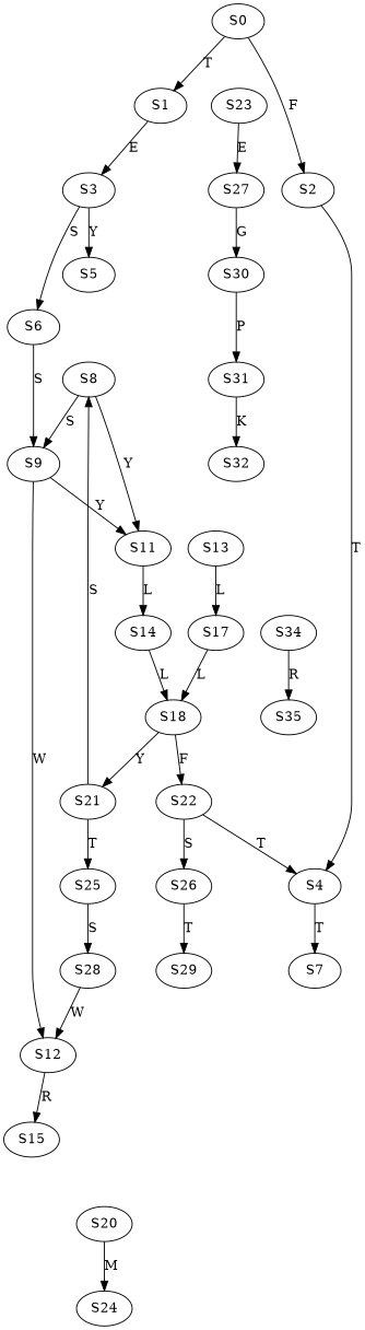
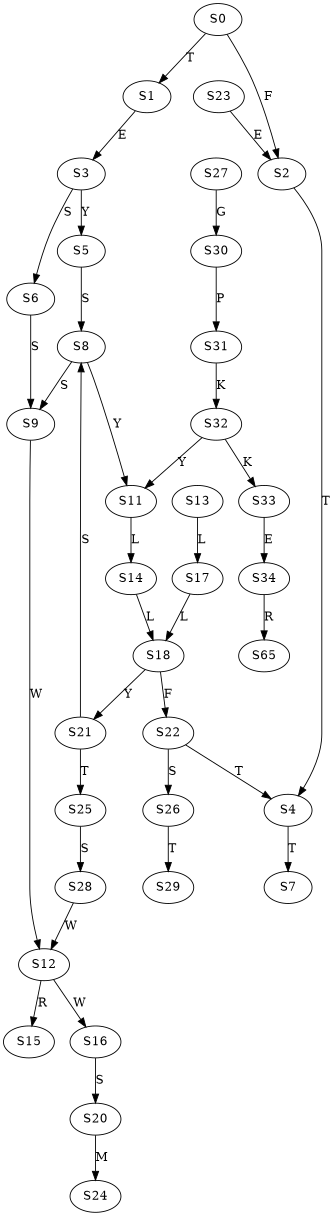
  strict digraph {
    S0
    S1
    S2
    S3
    S4
    S5
    S6
    S7
    S8
    S9
    S11
    S12
    S14
    S15
+   S16
    S13
    S17
    S18
    S20
    S21
    S22
    S24
    S25
    S26
    S23
    S27
    S28
    S29
    S30
    S31
    S32
+   S33
    S34
-   S35
+   S35 [label=S65]
    S0 -> S1 [label=T]
    S0 -> S2 [label=F]
    S1 -> S3 [label=E]
    S2 -> S4 [label=T]
    S3 -> S5 [label=Y]
    S3 -> S6 [label=S]
    S4 -> S7 [label=T]
+   S5 -> S8 [label=S]
    S6 -> S9 [label=S]
    S8 -> S9 [label=S]
    S8 -> S11 [label=Y]
-   S9 -> S11 [label=Y]
+   S32 -> S11 [label=Y]
    S9 -> S12 [label=W]
    S11 -> S14 [label=L]
    S12 -> S15 [label=R]
+   S12 -> S16 [label=W]
    S14 -> S18 [label=L]
+   S16 -> S20 [label=S]
    S13 -> S17 [label=L]
    S17 -> S18 [label=L]
    S18 -> S21 [label=Y]
    S18 -> S22 [label=F]
    S20 -> S24 [label=M]
    S21 -> S8 [label=S]
    S21 -> S25 [label=T]
    S22 -> S4 [label=T]
    S22 -> S26 [label=S]
    S25 -> S28 [label=S]
    S26 -> S29 [label=T]
-   S23 -> S27 [label=E]
+   S23 -> S2 [label=E]
    S27 -> S30 [label=G]
    S28 -> S12 [label=W]
    S30 -> S31 [label=P]
    S31 -> S32 [label=K]
+   S32 -> S33 [label=K]
+   S33 -> S34 [label=E]
    S34 -> S35 [label=R]
  }
